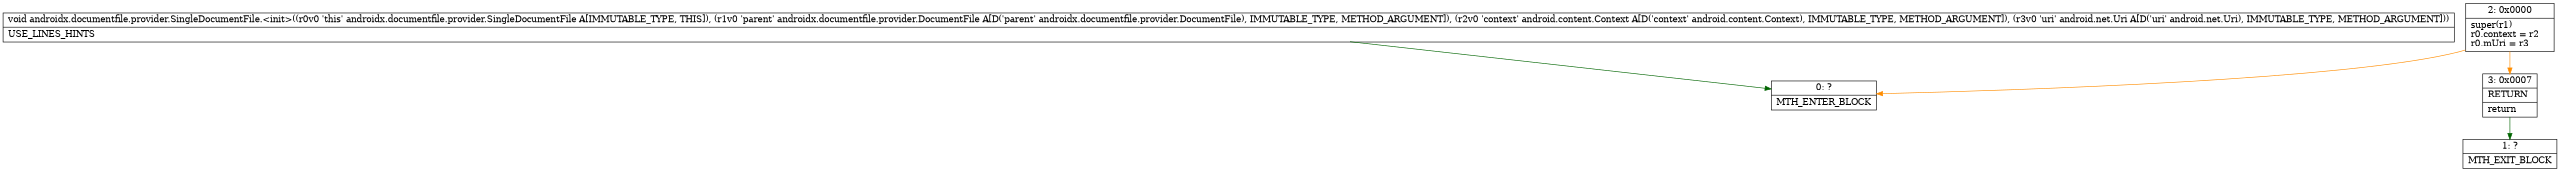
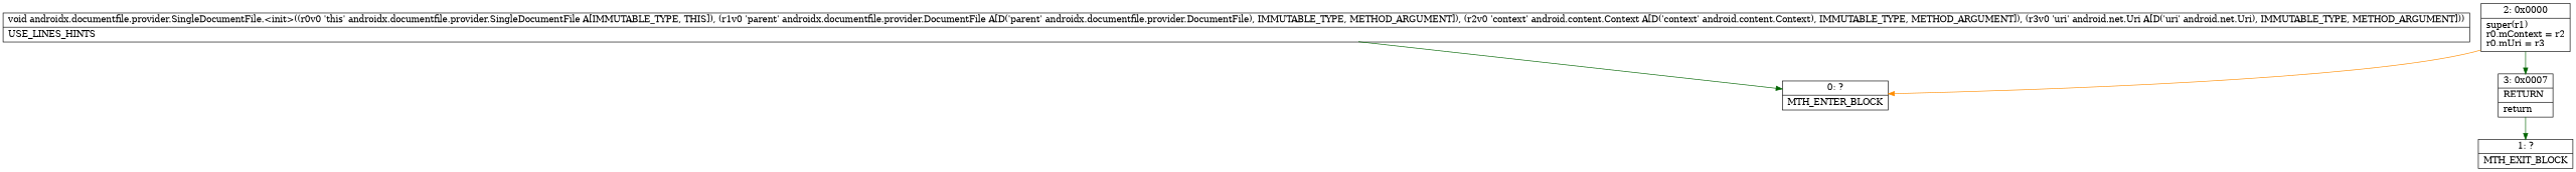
  digraph {
    node [shape=record]
    edge [color=darkorange]
    n1 [label="{0\:\ ?|MTH_ENTER_BLOCK\l}"]
-   n2 [label="{2\:\ 0x0000|super(r1)\lr0.context = r2\lr0.mUri = r3\l}"]
+   n2 [label="{2\:\ 0x0000|super(r1)\lr0.mContext = r2\lr0.mUri = r3\l}"]
    n3 [label="{3\:\ 0x0007|RETURN\l|return\l}"]
    n4 [label="{1\:\ ?|MTH_EXIT_BLOCK\l}"]
    n5 [label="{void androidx.documentfile.provider.SingleDocumentFile.\<init\>((r0v0 'this' androidx.documentfile.provider.SingleDocumentFile A[IMMUTABLE_TYPE, THIS]), (r1v0 'parent' androidx.documentfile.provider.DocumentFile A[D('parent' androidx.documentfile.provider.DocumentFile), IMMUTABLE_TYPE, METHOD_ARGUMENT]), (r2v0 'context' android.content.Context A[D('context' android.content.Context), IMMUTABLE_TYPE, METHOD_ARGUMENT]), (r3v0 'uri' android.net.Uri A[D('uri' android.net.Uri), IMMUTABLE_TYPE, METHOD_ARGUMENT]))  | USE_LINES_HINTS\l}"]
    n2 -> n1
-   n2 -> n3
+   n2 -> n3 [color=darkgreen]
    n3 -> n4 [color=darkgreen]
    n5 -> n1 [color=darkgreen]
  }
